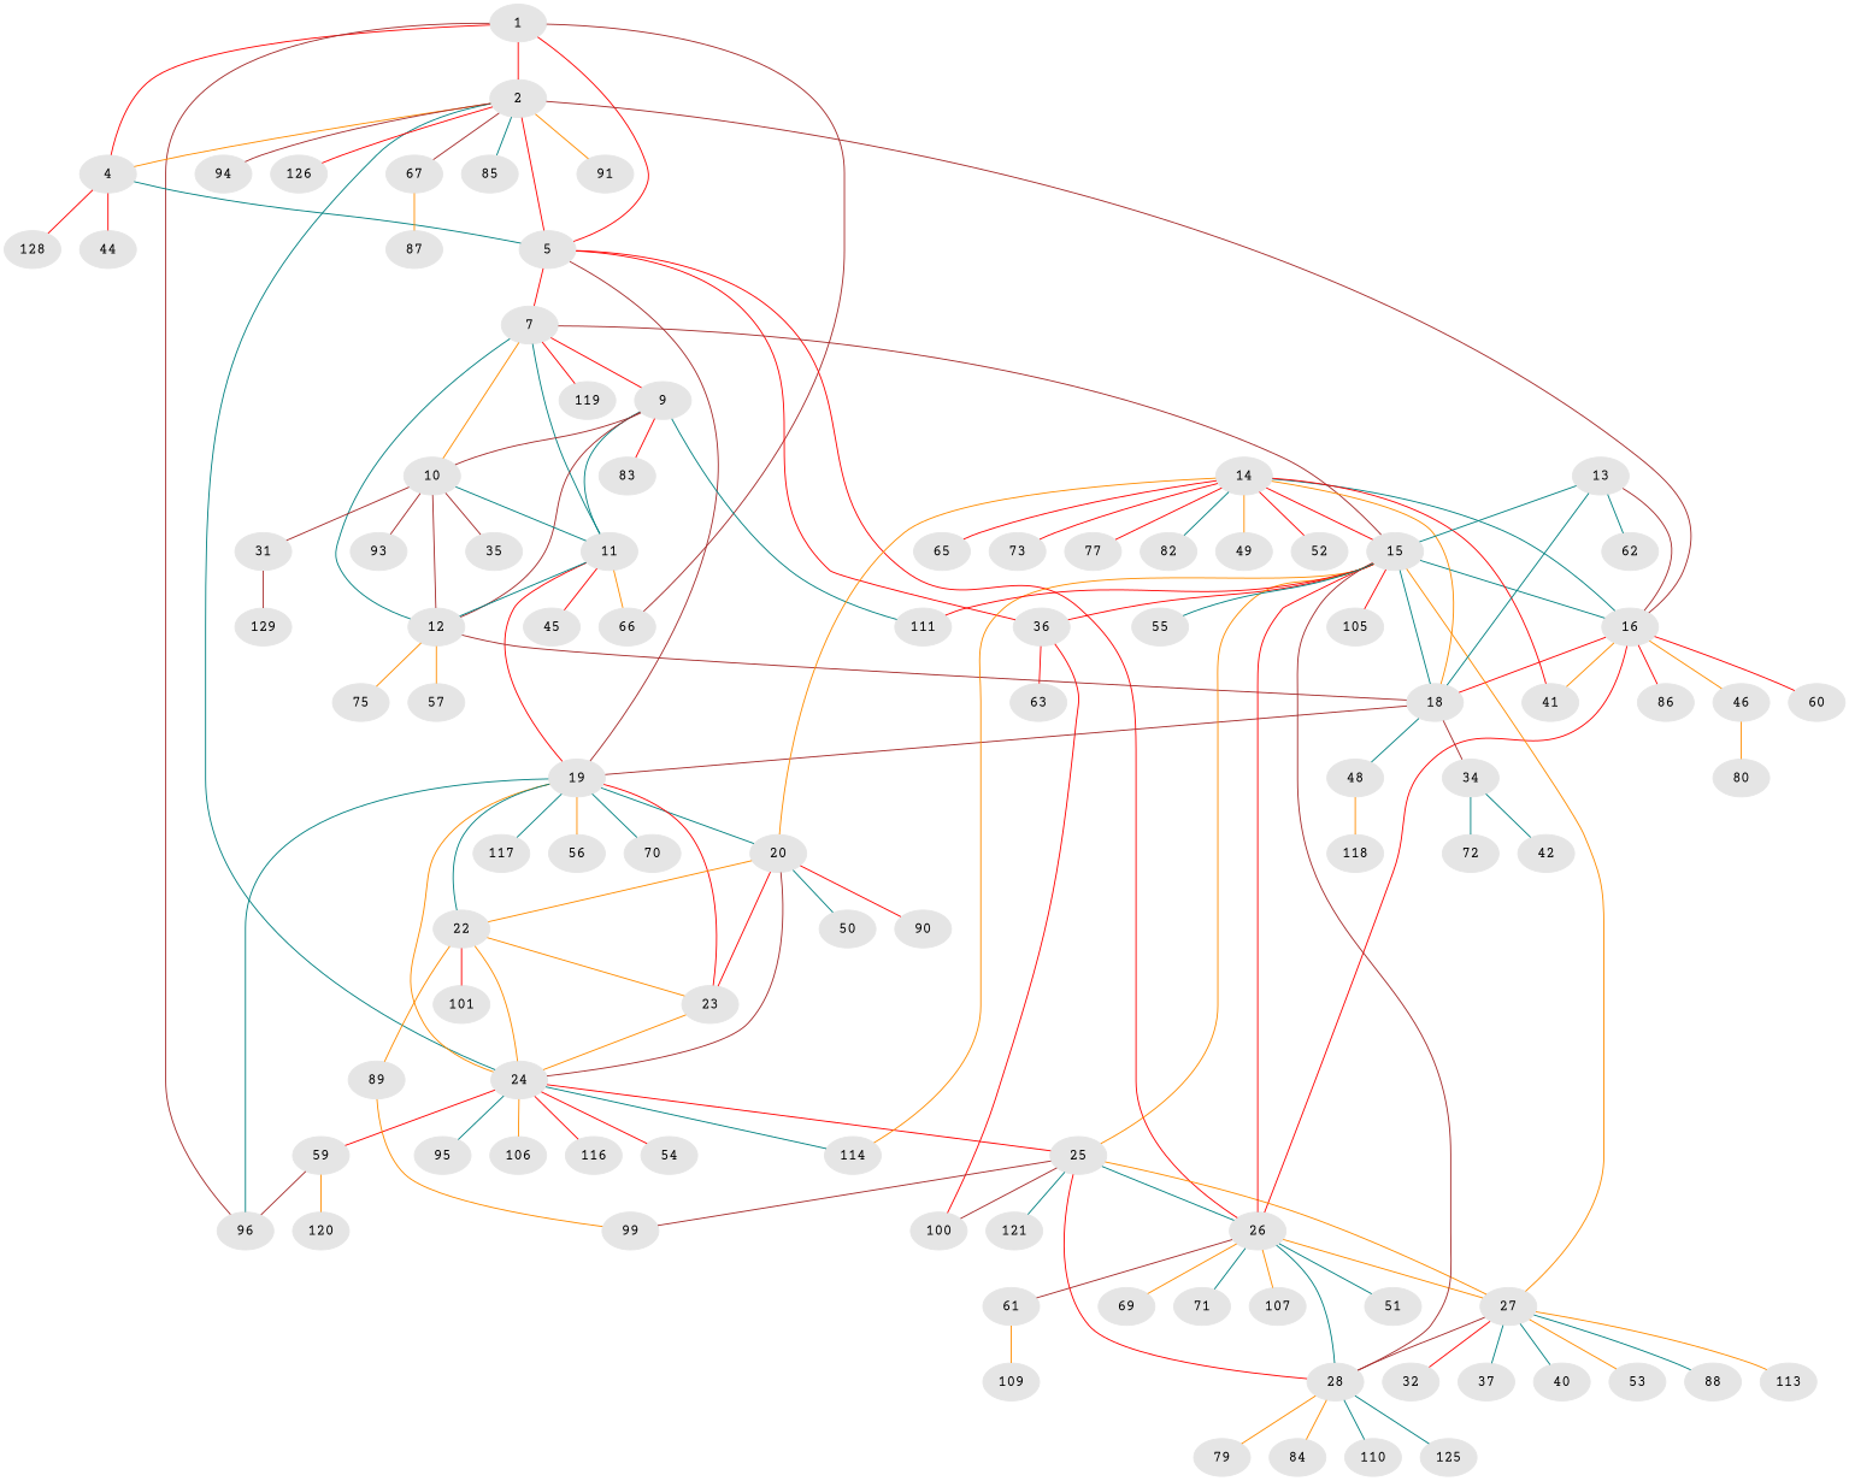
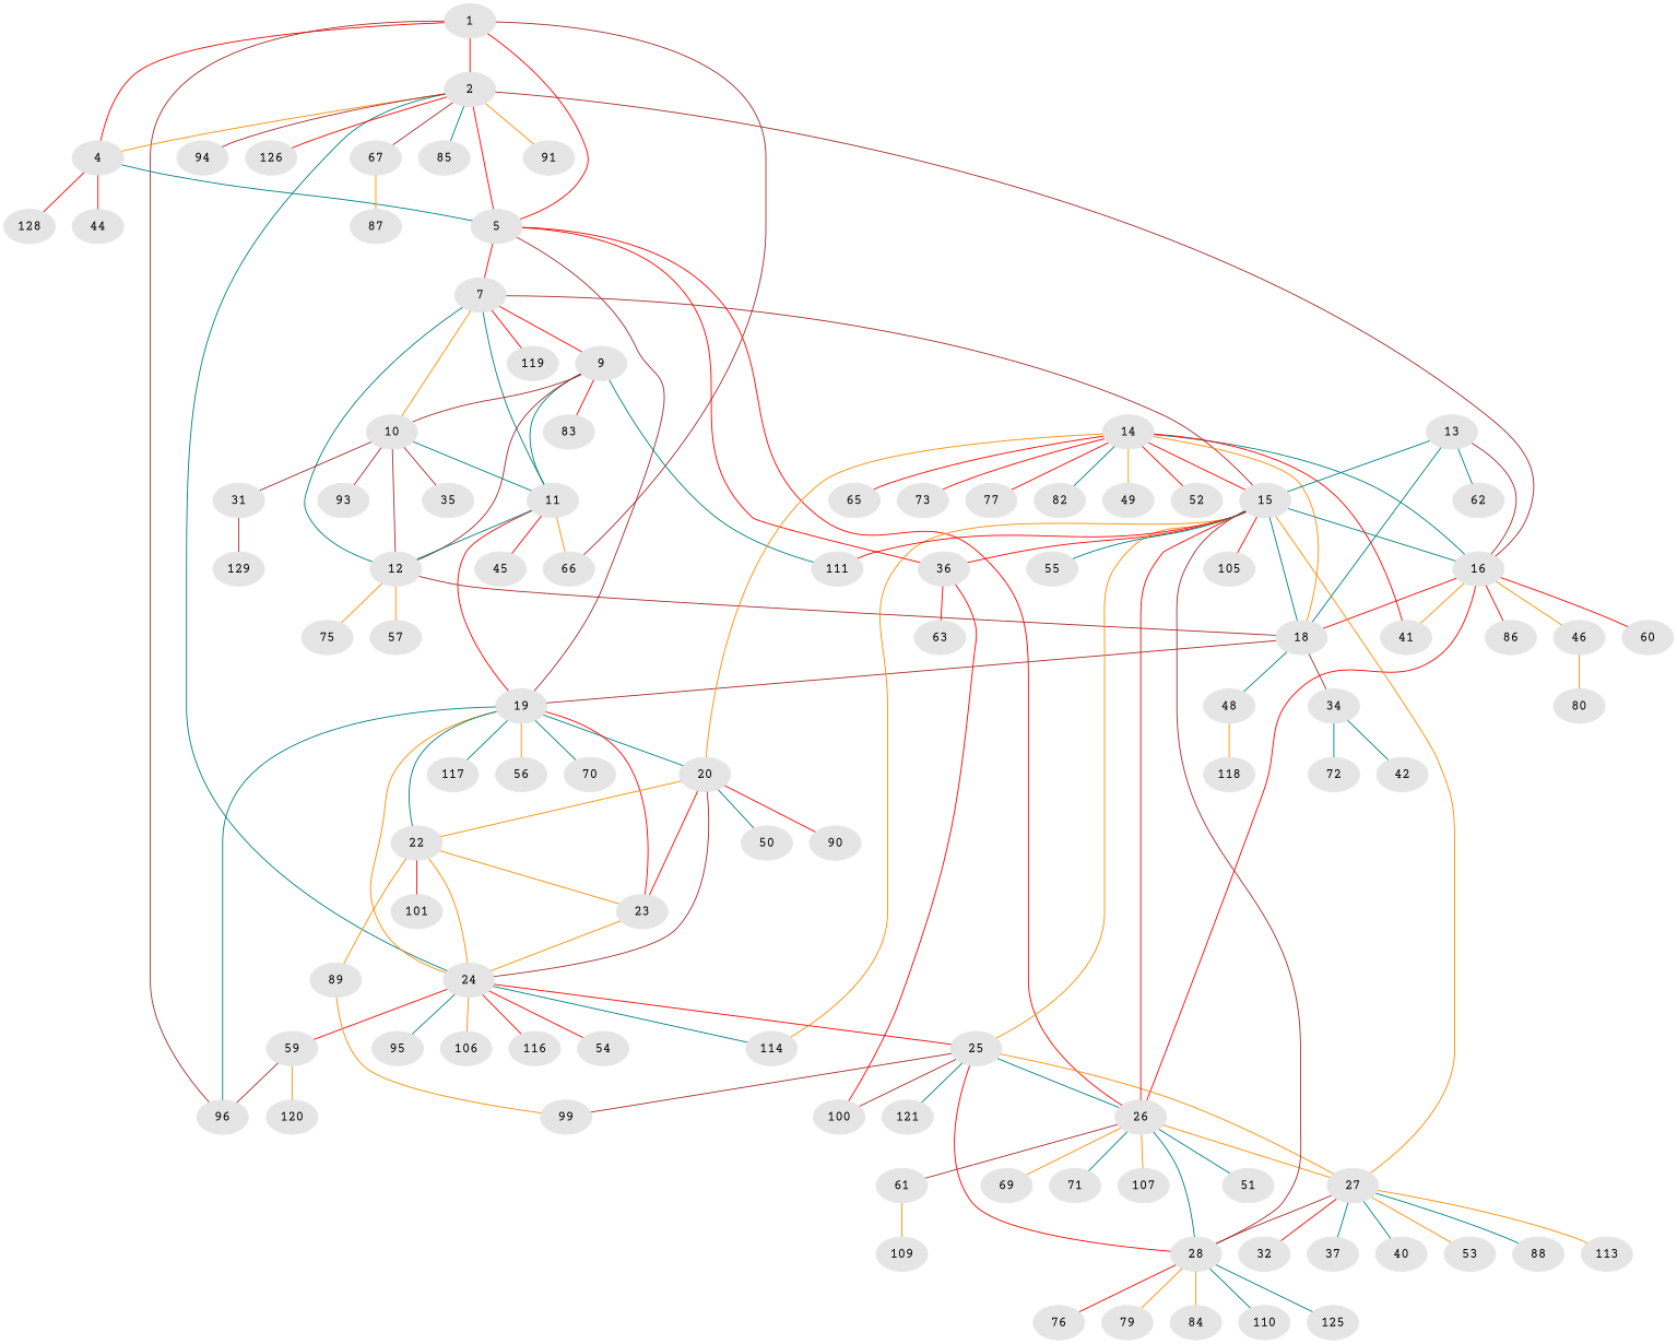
  graph {
    fontname="Courier Prime"
    node [color=gray90 fontname="Courier Prime" style=filled]
    edge [color=red fontname="Courier Prime"]
    1 [super="+64"]
    2 [super="+3"]
    4 [super="+39"]
    5 [super="+6"]
    66
    96
    16 [super="+38"]
    24 [super="+92"]
    67
    85
    91
    94
    126
    44
    128
    7 [super="+8"]
    19 [super="+21"]
    26 [super="+30"]
    36 [super="+58"]
    18 [super="+33"]
    41
    46 [super="+78"]
    60
    86
    25 [super="+43"]
    114
    54
    59 [super="+104"]
    95
    106
    116
    87
    9
    10 [super="+123"]
    11 [super="+103"]
    12 [super="+74"]
    15 [super="+29"]
    119
    20 [super="+115"]
    22
    23 [super="+122"]
    56
    70
    117
    27 [super="+68"]
    28 [super="+124"]
    51
    61 [super="+108"]
    69
    71
    107
    100
    63
    83
    111
    31
    35
    93
    45
    57
    75
    55
    105
    129
    34 [super="+47"]
    48
    14 [super="+17"]
    49
    52
    65
    73
    77 [super="+127"]
    82
    13
    62
    50
    90
    99
    121
    32 [super="+81"]
    37
    40
    53
    88
    113
+   76 [super="+97"]
    79 [super="+112"]
    84
    110
    125
    80
    42
    72
    118
    89 [super="+98"]
    101 [super="+102"]
    120
    109
    1 -- 2 [weight=2]
    1 -- 4
    1 -- 5 [weight=2]
    1 -- 66 [color=brown]
    1 -- 96 [color=brown]
    2 -- 4 [color=darkorange weight=2]
    2 -- 5 [weight=4]
    2 -- 16 [color=brown]
    2 -- 24 [color=teal]
    2 -- 67 [color=brown]
    2 -- 85 [color=teal]
    2 -- 91 [color=darkorange]
    2 -- 94 [color=brown]
    2 -- 126
    4 -- 5 [color=teal weight=2]
    4 -- 44
    4 -- 128
    5 -- 7
    5 -- 19 [color=brown]
    5 -- 26
    5 -- 36
    16 -- 26
    16 -- 18
    16 -- 41 [color=darkorange]
    16 -- 46 [color=darkorange]
    16 -- 60
    16 -- 86
    24 -- 25
    24 -- 114 [color=teal]
    24 -- 54
    24 -- 59
    24 -- 95 [color=teal]
    24 -- 106 [color=darkorange]
    24 -- 116
    67 -- 87 [color=darkorange]
    7 -- 9 [weight=2]
    7 -- 10 [color=darkorange weight=2]
    7 -- 11 [color=teal weight=2]
    7 -- 12 [color=teal weight=2]
    7 -- 15 [color=brown]
    7 -- 119
    19 -- 96 [color=teal]
    19 -- 24 [color=darkorange weight=2]
    19 -- 20 [color=teal weight=2]
    19 -- 22 [color=teal weight=2]
    19 -- 23 [weight=2]
    19 -- 56 [color=darkorange]
    19 -- 70 [color=teal]
    19 -- 117 [color=teal]
    26 -- 27 [color=darkorange weight=2]
    26 -- 28 [color=teal weight=2]
    26 -- 51 [color=teal]
    26 -- 61 [color=brown]
    26 -- 69 [color=darkorange]
    26 -- 71 [color=teal]
    26 -- 107 [color=darkorange]
    36 -- 100
    36 -- 63
    18 -- 19 [color=brown]
    18 -- 34 [color=brown]
    18 -- 48 [color=teal]
    46 -- 80 [color=darkorange]
    25 -- 26 [color=teal weight=2]
    25 -- 27 [color=darkorange]
    25 -- 28
    25 -- 100 [color=brown]
    25 -- 99 [color=brown]
    25 -- 121 [color=teal]
    59 -- 96 [color=brown]
    59 -- 120 [color=darkorange]
    9 -- 10 [color=brown]
    9 -- 11 [color=teal]
    9 -- 12 [color=brown]
    9 -- 83
    9 -- 111 [color=teal]
    10 -- 11 [color=teal]
    10 -- 12 [color=brown]
    10 -- 31 [color=brown]
    10 -- 35 [color=brown]
    10 -- 93 [color=brown]
    11 -- 66 [color=darkorange]
    11 -- 19
    11 -- 12 [color=teal]
    11 -- 45
    12 -- 18 [color=brown]
    12 -- 57 [color=darkorange]
    12 -- 75 [color=darkorange]
    15 -- 16 [color=teal]
    15 -- 26 [weight=2]
    15 -- 36
    15 -- 18 [color=teal]
    15 -- 25 [color=darkorange]
    15 -- 114 [color=darkorange]
    15 -- 27 [color=darkorange]
    15 -- 28 [color=brown]
    15 -- 111
    15 -- 55 [color=teal]
    15 -- 105
    20 -- 24 [color=brown]
    20 -- 22 [color=darkorange]
    20 -- 23
    20 -- 50 [color=teal]
    20 -- 90
    22 -- 24 [color=darkorange]
    22 -- 23 [color=darkorange]
    22 -- 89 [color=darkorange]
    22 -- 101
    23 -- 24 [color=darkorange]
    27 -- 28 [color=brown]
    27 -- 32
    27 -- 37 [color=teal]
    27 -- 40 [color=teal]
    27 -- 53 [color=darkorange]
    27 -- 88 [color=teal]
    27 -- 113 [color=darkorange]
+   28 -- 76
    28 -- 79 [color=darkorange]
    28 -- 84 [color=darkorange]
    28 -- 110 [color=teal]
    28 -- 125 [color=teal]
    61 -- 109 [color=darkorange]
    31 -- 129 [color=brown]
    34 -- 42 [color=teal]
    34 -- 72 [color=teal]
    48 -- 118 [color=darkorange]
    14 -- 16 [color=teal weight=2]
    14 -- 18 [color=darkorange weight=2]
    14 -- 41
    14 -- 15 [weight=2]
    14 -- 20 [color=darkorange]
    14 -- 49 [color=darkorange]
    14 -- 52
    14 -- 65
    14 -- 73
    14 -- 77
    14 -- 82 [color=teal]
    13 -- 16 [color=brown]
    13 -- 18 [color=teal]
    13 -- 15 [color=teal]
    13 -- 62 [color=teal]
    89 -- 99 [color=darkorange]
  }
